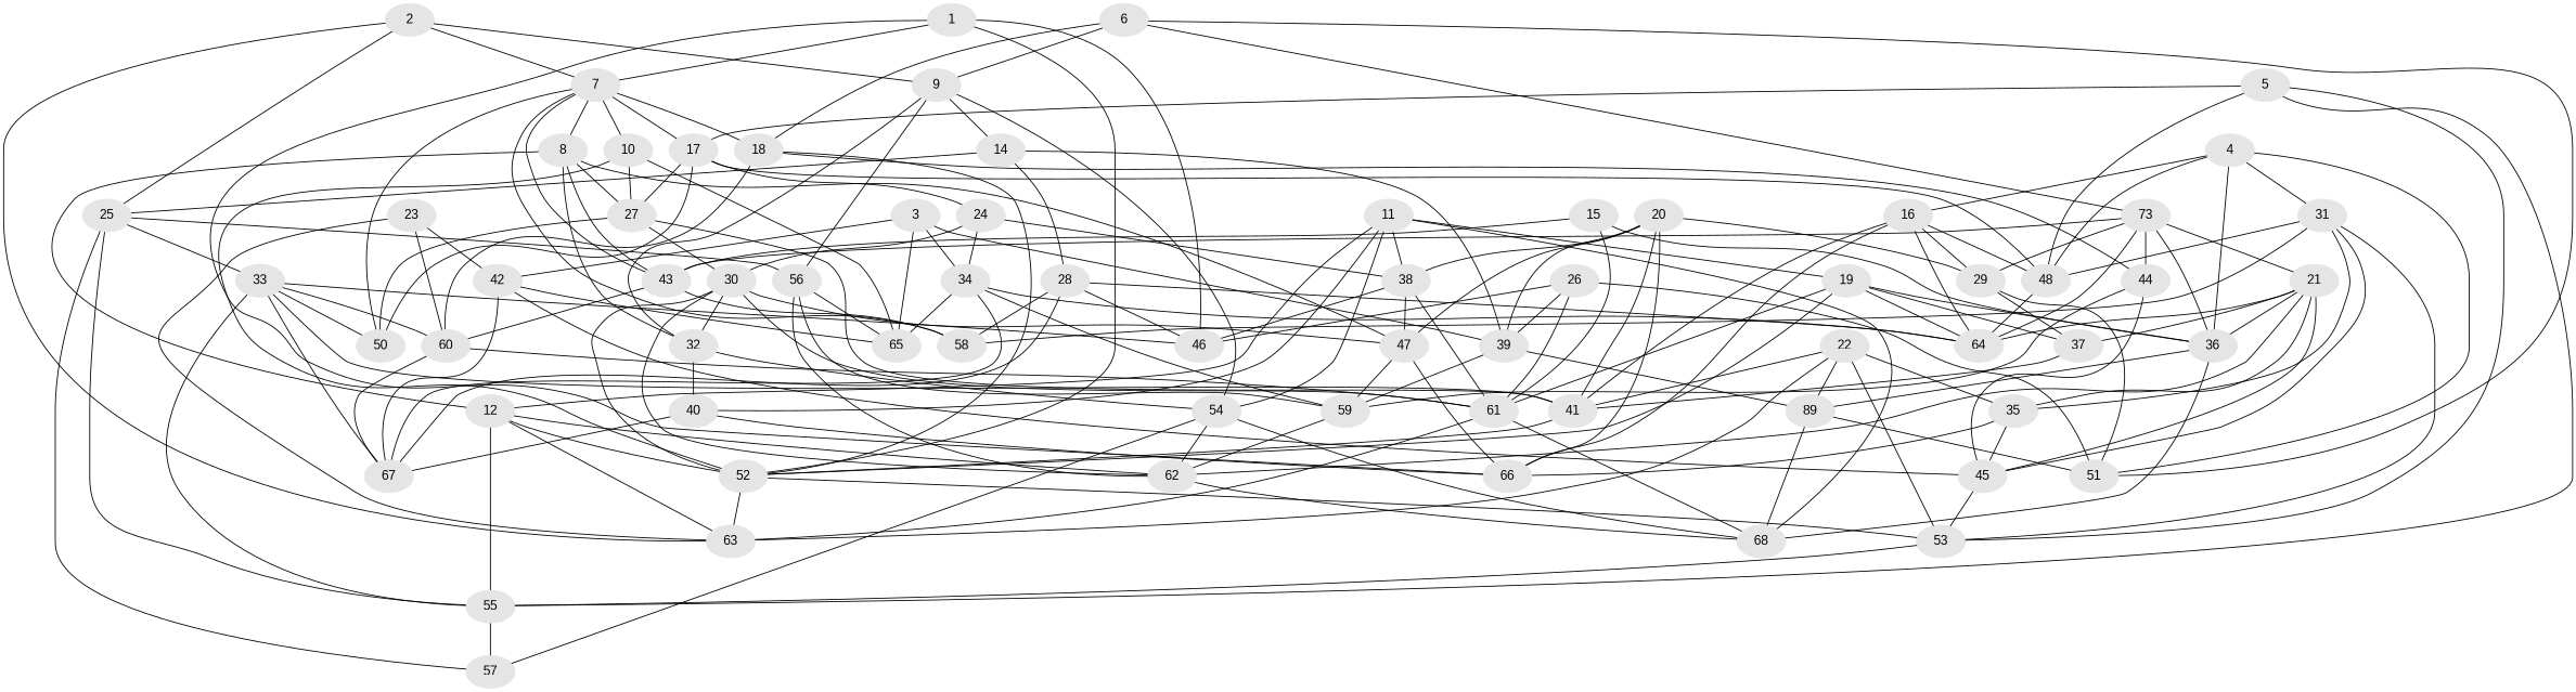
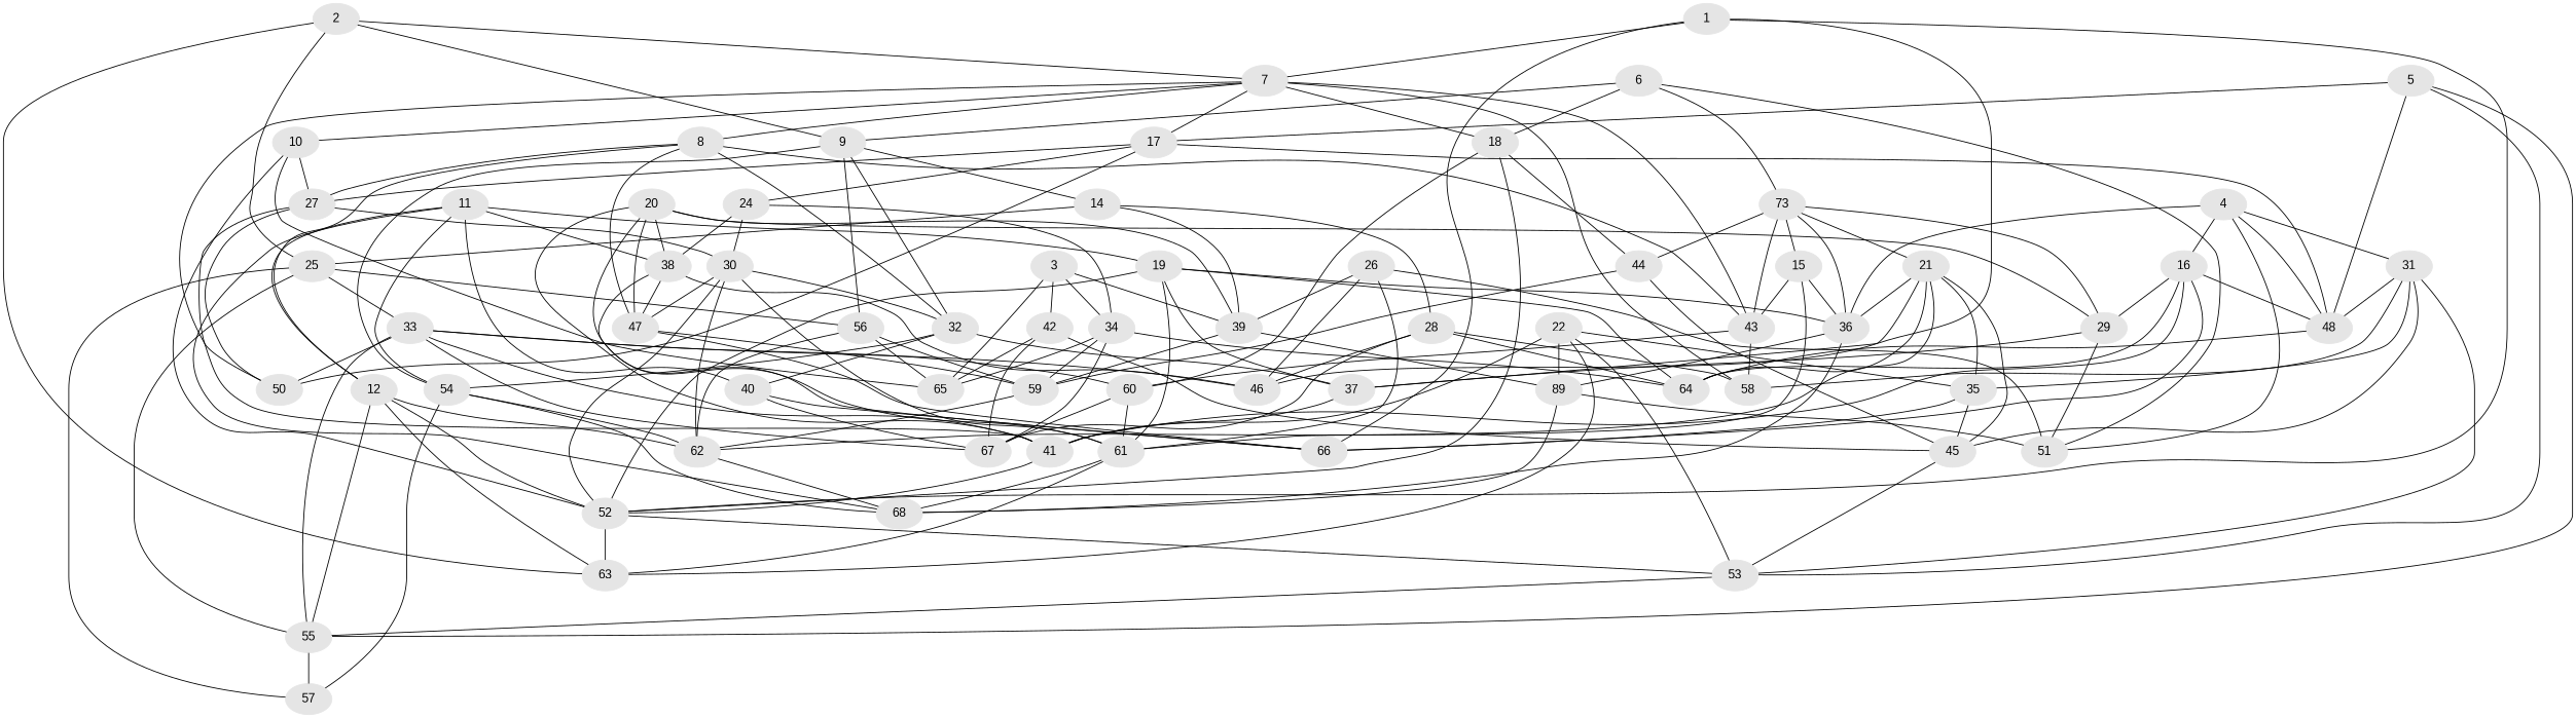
  graph {
    fontname="Liberation Sans"
    node [color=gray90 fontname="Liberation Sans" style=filled]
    edge [fontname="Liberation Sans" weight=1.0]
    1
    7
    46
    52
    66
    17
    18
    8
    10
    43
    50
    58
    63
    53
    2
    9
    25
    32
    14
    54
    56
    55
    33
    57
    3
    34
    39
    42
    65
    64
    67
    59
    n33 [label=89]
    45
    4
    16
    31
    36
    48
    51
    29
    41
    35
    68
    5
    27
    24
    6
    n49 [label=73]
    15
    21
    44
    60
    12
    47
    62
    30
    40
    37
    28
    11
    19
    38
    61
    20
    22
-   23
    26
    1 -- 7
    1 -- 46
    1 -- 52
    1 -- 66
    7 -- 17
    7 -- 18 [weight=2.0]
    7 -- 8
    7 -- 10
    7 -- 43
    7 -- 50
    7 -- 58
    52 -- 63
    52 -- 53
    17 -- 50
    17 -- 48
    17 -- 27
    17 -- 24
    18 -- 52
    18 -- 44
    18 -- 60
    8 -- 43
    8 -- 32
    8 -- 27
    8 -- 12
    8 -- 47
    10 -- 52
    10 -- 65
    10 -- 27
    43 -- 58
    43 -- 60
    53 -- 55
    2 -- 7
    2 -- 63
    2 -- 9
    2 -- 25
    9 -- 32
    9 -- 14
    9 -- 54
    9 -- 56
    25 -- 56
    25 -- 55
    25 -- 33
    25 -- 57
    32 -- 54
    32 -- 40
+   32 -- 37
    14 -- 25
    14 -- 39
    14 -- 28
    54 -- 57
    54 -- 68
    54 -- 62
    56 -- 65 [weight=2.0]
    56 -- 59
    56 -- 62
    55 -- 57
    33 -- 46
    33 -- 50
    33 -- 55
    33 -- 67
    33 -- 41
    33 -- 60
    3 -- 34
    3 -- 39
    3 -- 42
    3 -- 65
    34 -- 65
    34 -- 64
    34 -- 67
    34 -- 59
    39 -- 59
    39 -- n33
    42 -- 65
    42 -- 67
    42 -- 45
    59 -- 62
    n33 -- 51
    n33 -- 68
    45 -- 53
    4 -- 16
    4 -- 31
    4 -- 36 [weight=2.0]
    4 -- 48
    4 -- 51
    16 -- 66
    16 -- 64
    16 -- 48
    16 -- 29
    16 -- 41
    31 -- 58
    31 -- 53
    31 -- 45
    31 -- 48
    31 -- 35
    36 -- n33
    36 -- 68
    48 -- 64
    29 -- 51
    29 -- 37 [weight=2.0]
    41 -- 52
    35 -- 66
    35 -- 45
    5 -- 17
    5 -- 53
    5 -- 55
    5 -- 48
    27 -- 50
    27 -- 41
    27 -- 30
    24 -- 34
    24 -- 30
    24 -- 38
    6 -- 18
    6 -- 9
    6 -- 51
    6 -- n49
    n49 -- 43
    n49 -- 36
    n49 -- 29
-   n49 -- 64
+   n49 -- 15
    n49 -- 21 [weight=2.0]
    n49 -- 44 [weight=3.0]
    15 -- 43
    15 -- 36
    15 -- 61
    21 -- 64
    21 -- 45
    21 -- 36
    21 -- 35
    21 -- 62
    21 -- 37
    44 -- 59
    44 -- 45
    60 -- 67
    60 -- 61
    12 -- 52
    12 -- 63
    12 -- 55
    12 -- 62
    47 -- 66
    47 -- 59
    62 -- 68
    30 -- 52
    30 -- 32
    30 -- 47
    30 -- 62 [weight=2.0]
    30 -- 61
    40 -- 66
    40 -- 67
    37 -- 41
    28 -- 46
    28 -- 58
    28 -- 64
    28 -- 67
    11 -- 54
    11 -- 68
    11 -- 12
    11 -- 40
    11 -- 19
    11 -- 38
    19 -- 52
    19 -- 64
    19 -- 36
    19 -- 37
    19 -- 61
    38 -- 46
    38 -- 47
    38 -- 61
    61 -- 63
    61 -- 68
    20 -- 66
    20 -- 39
    20 -- 29
    20 -- 41
    20 -- 47
    20 -- 38
    22 -- 63
    22 -- 53
    22 -- n33 [weight=2.0]
    22 -- 41
    22 -- 35
-   23 -- 63
-   23 -- 42 [weight=2.0]
-   23 -- 60
    26 -- 46 [weight=2.0]
    26 -- 39
    26 -- 51 [weight=2.0]
    26 -- 61
  }
